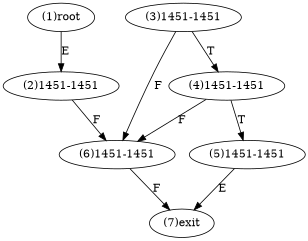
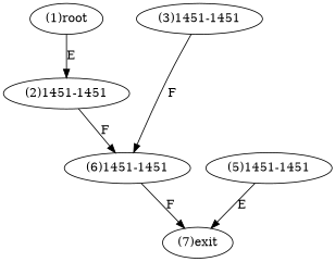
  digraph {
    n1 [label="(1)root"]
    n2 [label="(2)1451-1451"]
    n3 [label="(6)1451-1451"]
    n4 [label="(3)1451-1451"]
-   n5 [label="(4)1451-1451"]
    n6 [label="(7)exit"]
    n7 [label="(5)1451-1451"]
    n1 -> n2 [label=E]
    n2 -> n3 [label=F]
    n3 -> n6 [label=F]
    n4 -> n3 [label=F]
-   n4 -> n5 [label=T]
-   n5 -> n3 [label=F]
-   n5 -> n7 [label=T]
    n7 -> n6 [label=E]
  }
